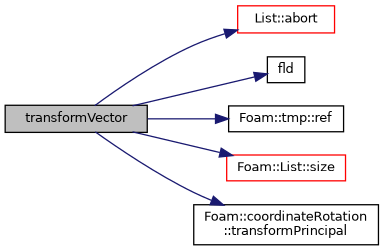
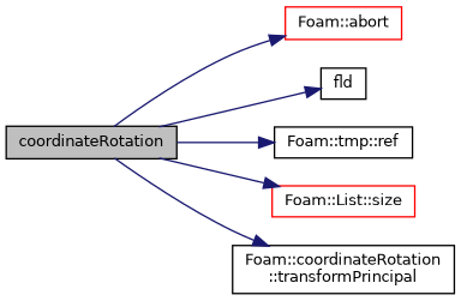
  digraph {
    fontname="DejaVu Sans"
    rankdir=LR
    node [color=black fontname="DejaVu Sans" fontsize=10 shape=record]
    edge [color=midnightblue fontname="DejaVu Sans" fontsize=10 labelfontname=Helvetica labelfontsize=10 style=solid]
-   n1 [fillcolor=grey75 fontcolor=black height=0.2 label=transformVector style=filled width=0.4]
-   n2 [color=red height=0.2 label="List::abort" width=0.4]
+   n1 [fillcolor=grey75 fontcolor=black height=0.2 label=coordinateRotation style=filled width=0.4]
+   n2 [color=red height=0.2 label="Foam::abort" width=0.4]
    n3 [height=0.2 label=fld width=0.4]
    n4 [height=0.2 label="Foam::tmp::ref" width=0.4]
    n5 [color=red height=0.2 label="Foam::List::size" width=0.4]
    n6 [height=0.2 label="Foam::coordinateRotation\l::transformPrincipal" width=0.4]
    n1 -> n2
    n1 -> n3
    n1 -> n4
    n1 -> n5
    n1 -> n6
  }
